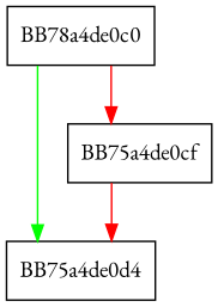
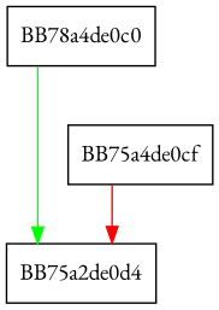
  digraph {
    fontname="EB Garamond"
    splines=ortho
    node [fontname="EB Garamond" shape=box]
    edge [color=red fontname="EB Garamond"]
    n1 [label=BB78a4de0c0]
-   BB75a4de0d4
+   BB75a4de0d4 [label=BB75a2de0d4]
    BB75a4de0cf
    n1 -> BB75a4de0d4 [color=green]
-   n1 -> BB75a4de0cf
    BB75a4de0cf -> BB75a4de0d4
  }
